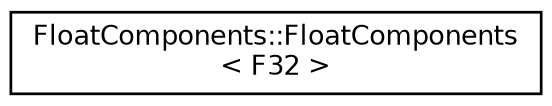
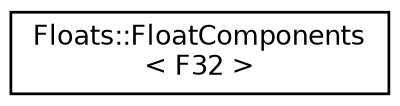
  digraph {
    rankdir=TB
-   n1 [color=black fillcolor=white fontname=Helvetica fontsize=10 height=0.2 label="FloatComponents::FloatComponents\l\< F32 \>" shape=record style=filled width=0.4]
+   n1 [color=black fillcolor=white fontname=Helvetica fontsize=10 height=0.2 label="Floats::FloatComponents\l\< F32 \>" shape=record style=filled width=0.4]
  }
